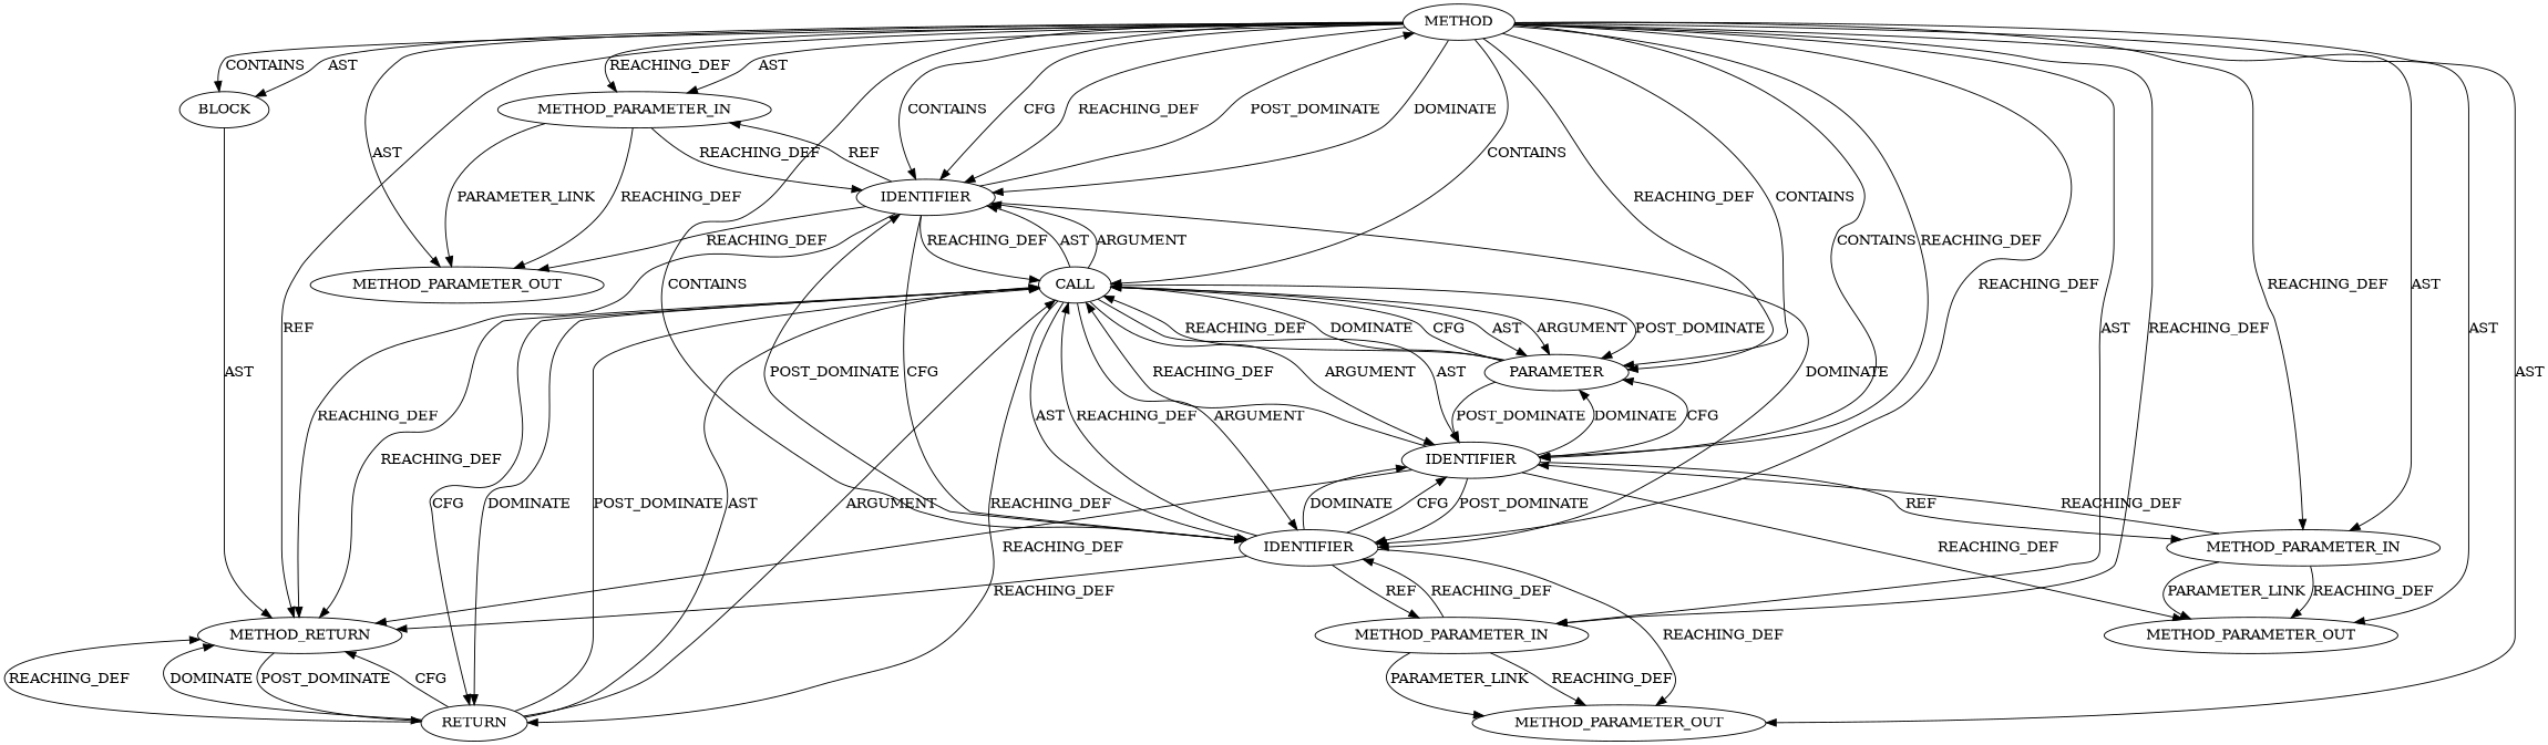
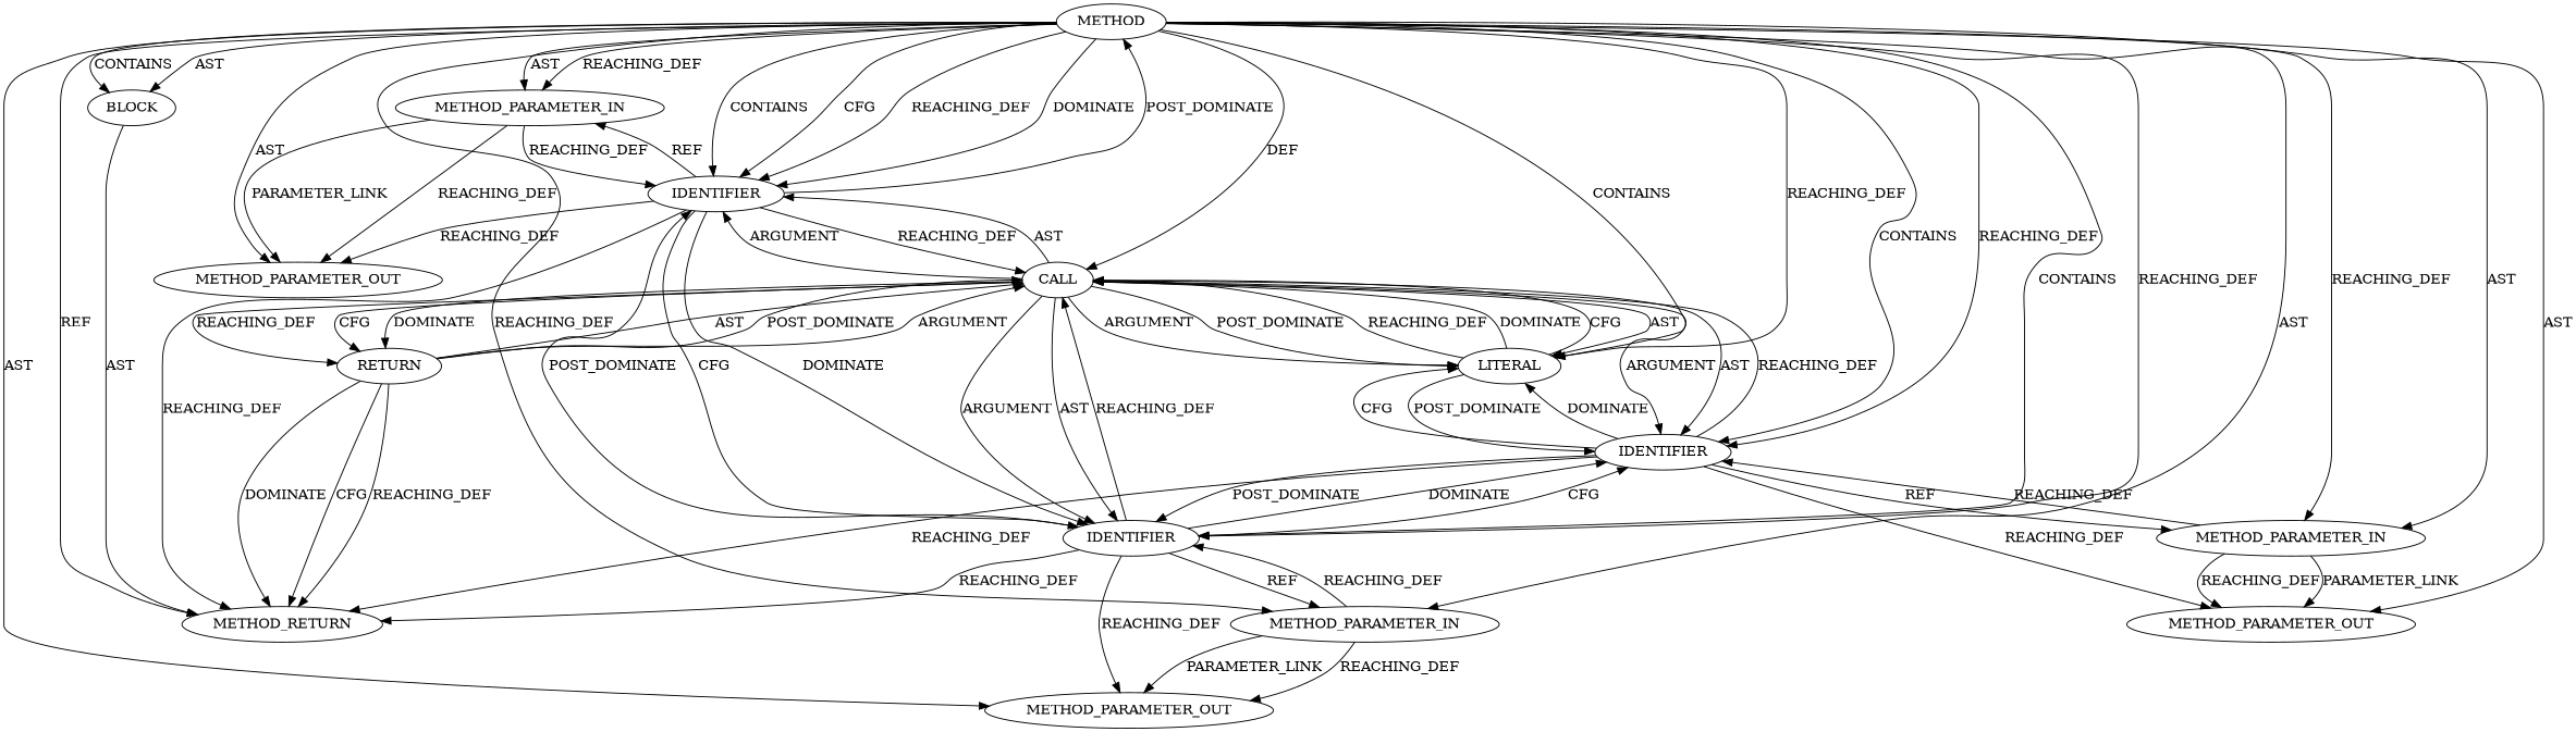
  digraph {
    node [CODE="int offset" COLUMN_NUMBER=1 LINE_NUMBER=152 ORDER=1 TYPE_FULL_NAME=int]
    n1 [COLUMN_NUMBER=41 EVALUATION_STRATEGY=BY_VALUE INDEX=2 IS_VARIADIC=false NAME=offset ORDER=2 label=METHOD_PARAMETER_OUT]
    n2 [CODE="struct sk_buff *skb" COLUMN_NUMBER=20 EVALUATION_STRATEGY=BY_VALUE INDEX=1 IS_VARIADIC=false NAME=skb TYPE_FULL_NAME="sk_buff*" label=METHOD_PARAMETER_IN]
    n3 [ARGUMENT_INDEX=1 CODE=skb COLUMN_NUMBER=26 LINE_NUMBER=154 NAME=skb TYPE_FULL_NAME="sk_buff*" label=IDENTIFIER]
    n4 [CODE="struct sk_buff *skb" COLUMN_NUMBER=20 EVALUATION_STRATEGY=BY_VALUE INDEX=1 IS_VARIADIC=false NAME=skb TYPE_FULL_NAME="sk_buff*" label=METHOD_PARAMETER_OUT]
    n5 [CODE=RET EVALUATION_STRATEGY=BY_VALUE ORDER=5 label=METHOD_RETURN]
    n6 [AST_PARENT_FULL_NAME="tls_sw.c:<global>" AST_PARENT_TYPE=TYPE_DECL CODE="static int skb_nsg(struct sk_buff *skb, int offset, int len)\n{\n        return __skb_nsg(skb, offset, len, 0);\n}" COLUMN_NUMBER_END=1 FILENAME="tls_sw.c" FULL_NAME=skb_nsg IS_EXTERNAL=false LINE_NUMBER_END=155 NAME=skb_nsg ORDER=6 SIGNATURE="int skb_nsg (sk_buff*,int,int)" label=METHOD TYPE_FULL_NAME=""]
    n7 [ARGUMENT_INDEX=2 CODE=offset COLUMN_NUMBER=31 LINE_NUMBER=154 NAME=offset ORDER=2 label=IDENTIFIER]
    n8 [ARGUMENT_INDEX=-1 CODE="__skb_nsg(skb, offset, len, 0)" COLUMN_NUMBER=16 DISPATCH_TYPE=STATIC_DISPATCH LINE_NUMBER=154 METHOD_FULL_NAME=__skb_nsg NAME=__skb_nsg TYPE_FULL_NAME="<empty>" label=CALL]
    n9 [CODE="int len" COLUMN_NUMBER=53 EVALUATION_STRATEGY=BY_VALUE INDEX=3 IS_VARIADIC=false NAME=len ORDER=3 label=METHOD_PARAMETER_OUT]
    n10 [ARGUMENT_INDEX=-1 CODE="return __skb_nsg(skb, offset, len, 0);" COLUMN_NUMBER=9 LINE_NUMBER=154 label=RETURN TYPE_FULL_NAME=""]
    n11 [CODE="int len" COLUMN_NUMBER=53 EVALUATION_STRATEGY=BY_VALUE INDEX=3 IS_VARIADIC=false NAME=len ORDER=3 label=METHOD_PARAMETER_IN]
    n12 [ARGUMENT_INDEX=3 CODE=len COLUMN_NUMBER=39 LINE_NUMBER=154 NAME=len ORDER=3 label=IDENTIFIER]
    n13 [ARGUMENT_INDEX=-1 CODE="{\n        return __skb_nsg(skb, offset, len, 0);\n}" LINE_NUMBER=153 ORDER=4 TYPE_FULL_NAME=void label=BLOCK]
-   n14 [ARGUMENT_INDEX=4 CODE=0 COLUMN_NUMBER=44 LINE_NUMBER=154 ORDER=4 label=PARAMETER]
+   n14 [ARGUMENT_INDEX=4 CODE=0 COLUMN_NUMBER=44 LINE_NUMBER=154 ORDER=4 label=LITERAL]
    n15 [COLUMN_NUMBER=41 EVALUATION_STRATEGY=BY_VALUE INDEX=2 IS_VARIADIC=false NAME=offset ORDER=2 label=METHOD_PARAMETER_IN]
    n2 -> n3 [VARIABLE=skb label=REACHING_DEF]
    n2 -> n4 [VARIABLE=skb label=REACHING_DEF]
    n2 -> n4 [label=PARAMETER_LINK]
    n3 -> n2 [label=REF]
    n3 -> n4 [VARIABLE=skb label=REACHING_DEF]
    n3 -> n5 [VARIABLE=skb label=REACHING_DEF]
    n3 -> n6 [label=POST_DOMINATE]
    n3 -> n7 [label=CFG]
    n3 -> n7 [label=DOMINATE]
    n3 -> n8 [VARIABLE=skb label=REACHING_DEF]
-   n5 -> n10 [label=POST_DOMINATE]
    n6 -> n1 [label=AST]
    n6 -> n2 [label=AST]
    n6 -> n2 [label=REACHING_DEF]
    n6 -> n3 [label=CONTAINS]
    n6 -> n3 [label=CFG]
    n6 -> n3 [label=REACHING_DEF]
    n6 -> n3 [label=DOMINATE]
    n6 -> n4 [label=AST]
    n6 -> n5 [label=REF]
    n6 -> n7 [label=CONTAINS]
    n6 -> n7 [label=REACHING_DEF]
-   n6 -> n8 [label=CONTAINS]
+   n6 -> n8 [label=DEF]
    n6 -> n9 [label=AST]
    n6 -> n11 [label=REACHING_DEF]
    n6 -> n11 [label=AST]
    n6 -> n12 [label=CONTAINS]
    n6 -> n12 [label=REACHING_DEF]
    n6 -> n13 [label=CONTAINS]
    n6 -> n13 [label=AST]
    n6 -> n14 [label=REACHING_DEF]
    n6 -> n14 [label=CONTAINS]
    n6 -> n15 [label=AST]
    n6 -> n15 [label=REACHING_DEF]
    n7 -> n1 [VARIABLE=offset label=REACHING_DEF]
    n7 -> n3 [label=POST_DOMINATE]
    n7 -> n5 [VARIABLE=offset label=REACHING_DEF]
    n7 -> n8 [VARIABLE=offset label=REACHING_DEF]
    n7 -> n12 [label=DOMINATE]
    n7 -> n12 [label=CFG]
    n7 -> n15 [label=REF]
    n8 -> n3 [label=AST]
    n8 -> n3 [label=ARGUMENT]
-   n8 -> n5 [VARIABLE="__skb_nsg(skb, offset, len, 0)" label=REACHING_DEF]
    n8 -> n7 [label=AST]
    n8 -> n7 [label=ARGUMENT]
    n8 -> n10 [VARIABLE="__skb_nsg(skb, offset, len, 0)" label=REACHING_DEF]
    n8 -> n10 [label=CFG]
    n8 -> n10 [label=DOMINATE]
    n8 -> n12 [label=ARGUMENT]
    n8 -> n12 [label=AST]
    n8 -> n14 [label=AST]
    n8 -> n14 [label=ARGUMENT]
    n8 -> n14 [label=POST_DOMINATE]
    n10 -> n5 [label=CFG]
    n10 -> n5 [VARIABLE="<RET>" label=REACHING_DEF]
    n10 -> n5 [label=DOMINATE]
    n10 -> n8 [label=AST]
    n10 -> n8 [label=POST_DOMINATE]
    n10 -> n8 [label=ARGUMENT]
    n11 -> n9 [VARIABLE=len label=REACHING_DEF]
    n11 -> n9 [label=PARAMETER_LINK]
    n11 -> n12 [VARIABLE=len label=REACHING_DEF]
    n12 -> n5 [VARIABLE=len label=REACHING_DEF]
    n12 -> n7 [label=POST_DOMINATE]
    n12 -> n8 [VARIABLE=len label=REACHING_DEF]
    n12 -> n9 [VARIABLE=len label=REACHING_DEF]
    n12 -> n11 [label=REF]
    n12 -> n14 [label=DOMINATE]
    n12 -> n14 [label=CFG]
    n13 -> n5 [label=AST]
    n14 -> n8 [VARIABLE=0 label=REACHING_DEF]
    n14 -> n8 [label=DOMINATE]
    n14 -> n8 [label=CFG]
    n14 -> n12 [label=POST_DOMINATE]
    n15 -> n1 [label=PARAMETER_LINK]
    n15 -> n1 [VARIABLE=offset label=REACHING_DEF]
    n15 -> n7 [VARIABLE=offset label=REACHING_DEF]
  }
